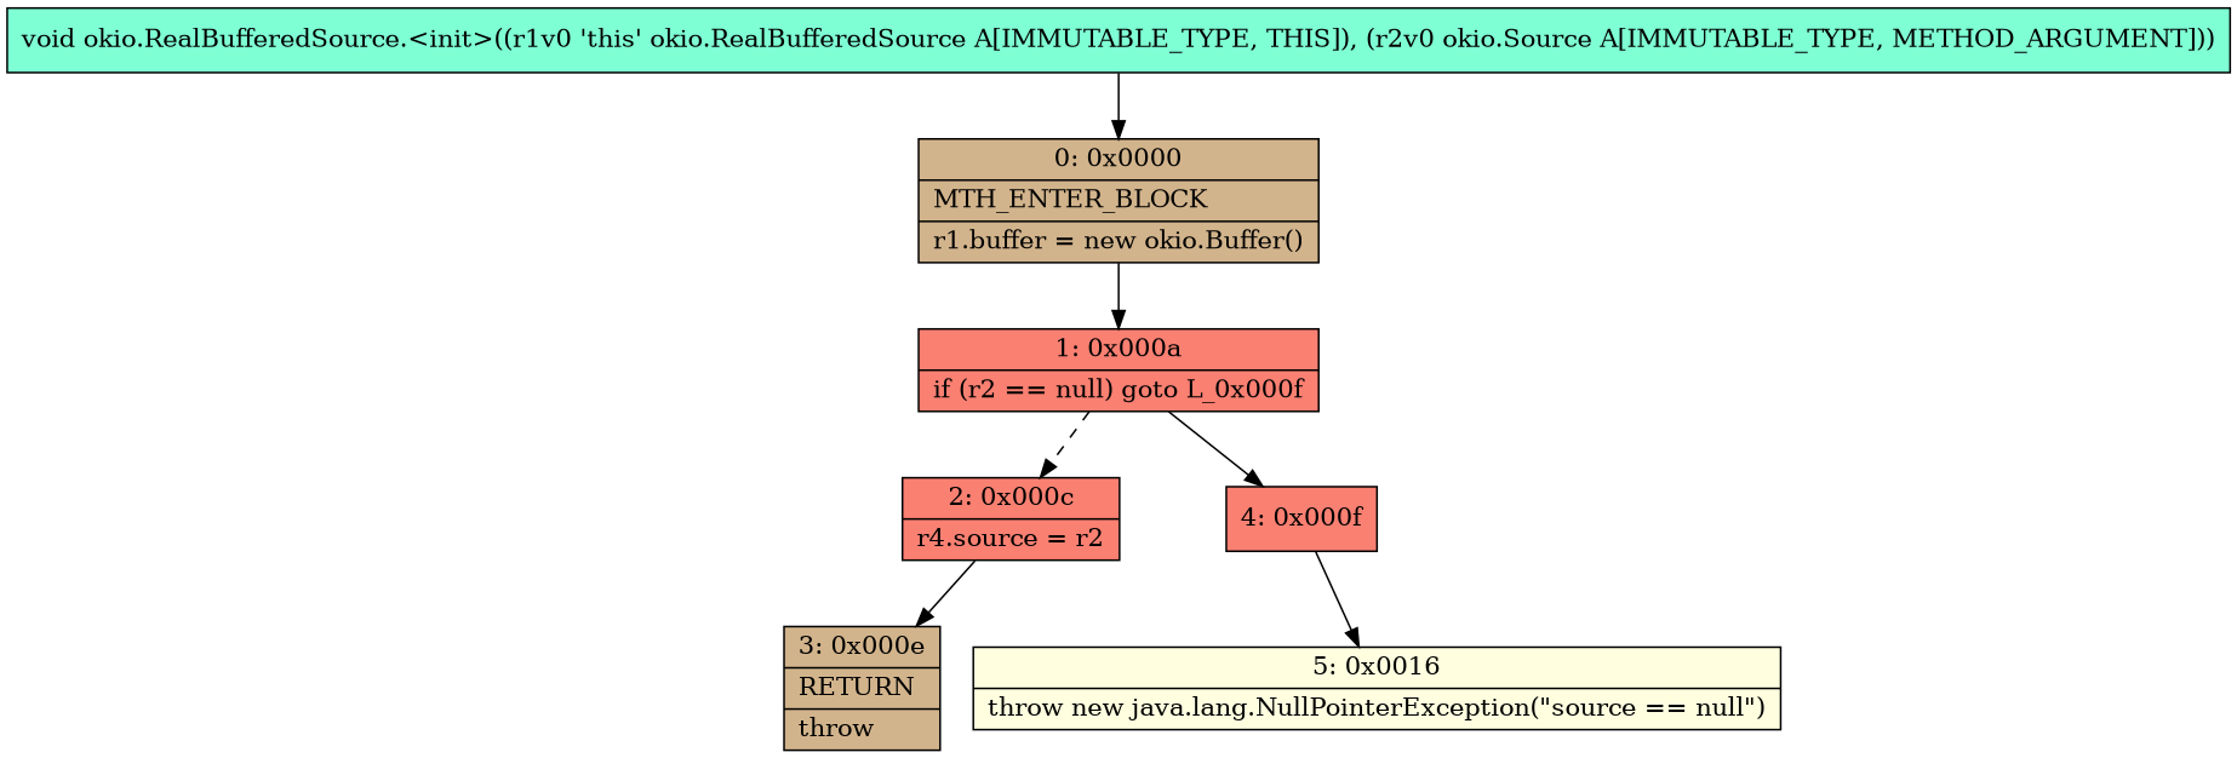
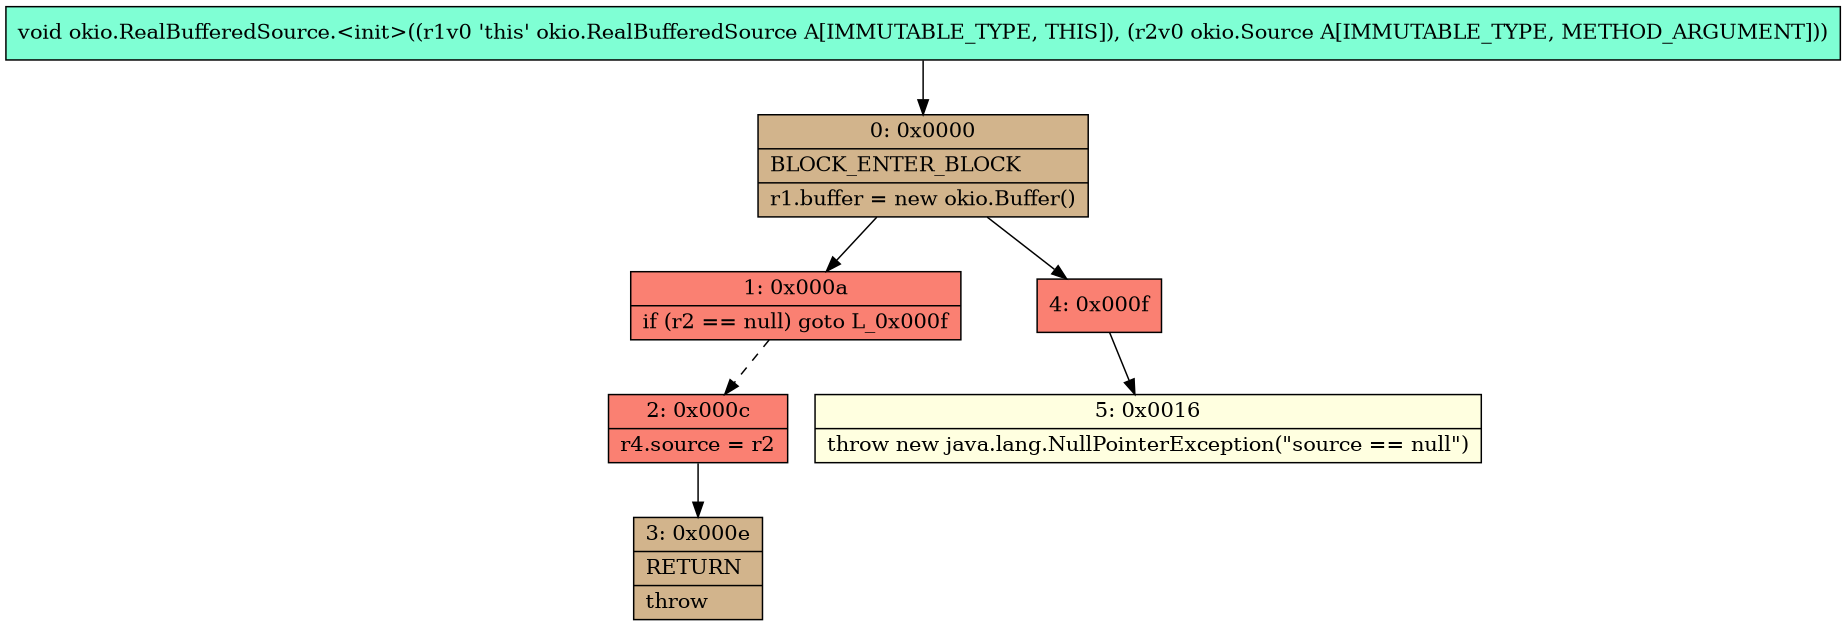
  digraph {
    node [fillcolor=salmon shape=record style=filled]
-   n1 [fillcolor=tan label="{0\:\ 0x0000|MTH_ENTER_BLOCK\l|r1.buffer = new okio.Buffer()\l}"]
+   n1 [fillcolor=tan label="{0\:\ 0x0000|BLOCK_ENTER_BLOCK\l|r1.buffer = new okio.Buffer()\l}"]
    n2 [label="{1\:\ 0x000a|if (r2 == null) goto L_0x000f\l}"]
    n3 [label="{2\:\ 0x000c|r4.source = r2\l}"]
    n4 [label="{4\:\ 0x000f}"]
    n5 [fillcolor=tan label="{3\:\ 0x000e|RETURN\l|throw\l}"]
    n6 [fillcolor=lightyellow label="{5\:\ 0x0016|throw new java.lang.NullPointerException(\"source == null\")\l}"]
    n7 [fillcolor=aquamarine label="{void okio.RealBufferedSource.\<init\>((r1v0 'this' okio.RealBufferedSource A[IMMUTABLE_TYPE, THIS]), (r2v0 okio.Source A[IMMUTABLE_TYPE, METHOD_ARGUMENT])) }"]
    n1 -> n2
    n2 -> n3 [style=dashed]
-   n2 -> n4
+   n1 -> n4
    n3 -> n5
    n4 -> n6
    n7 -> n1
  }
